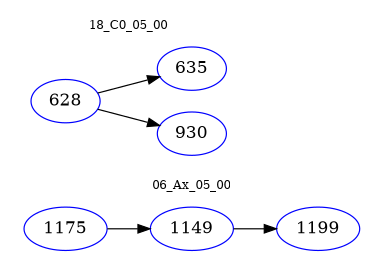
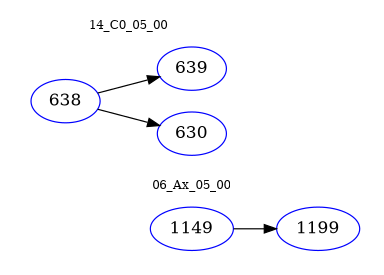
  digraph {
    rankdir=LR
    node [color=blue]
    edge [color=black]
-   n1 [label=1175]
    n2 [label=1149]
    n3 [label=1199]
-   n4 [label=628]
-   n5 [label=930]
-   n6 [label=635]
+   n4 [label=638]
+   n5 [label=630]
+   n6 [label=639]
    subgraph cluster_1 {
      color=white
      fontsize=10
      label="06_Ax_05_00"
-     n1
      n2
      n3
    }
    subgraph cluster_2 {
      color=white
      fontsize=10
-     label="18_C0_05_00"
+     label="14_C0_05_00"
      n4
      n5
      n6
    }
-   n1 -> n2
    n2 -> n3
    n4 -> n5
    n4 -> n6
  }
